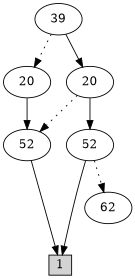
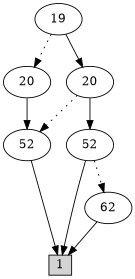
  digraph {
    edge [style=filled]
    n1 [height=0.3 label=1 shape=box style=filled width=0.3]
-   n2 [label=39]
+   n2 [label=19]
    n3 [label=20]
    n4 [label=20]
    n5 [label=52]
    n6 [label=52]
    n7 [label=62]
    n2 -> n3 [style=dotted]
    n2 -> n4
    n3 -> n5
    n4 -> n5 [style=dotted]
    n4 -> n6
    n5 -> n1
    n6 -> n1
    n6 -> n7 [style=dotted]
+   n7 -> n1
  }
